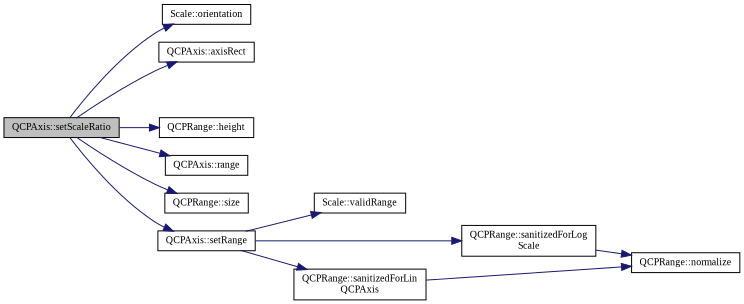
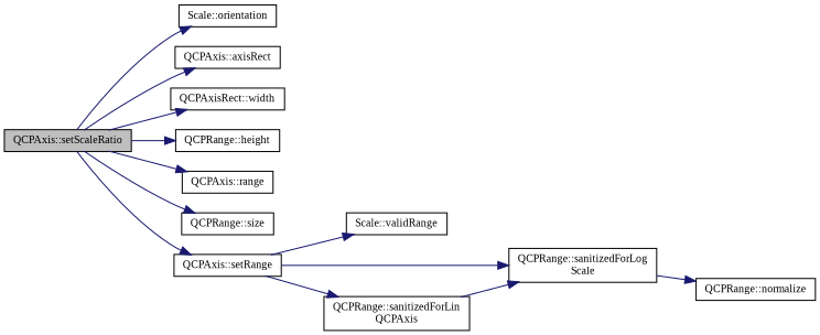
  digraph {
    fontname="Liberation Serif"
    rankdir=LR
    node [color=black fillcolor=white fontname="Liberation Serif" fontsize=10 shape=record style=filled]
    edge [color=midnightblue fontname="Liberation Serif" fontsize=10 labelfontname=Helvetica labelfontsize=10 style=solid]
    n1 [fillcolor=grey75 fontcolor=black height=0.2 label="QCPAxis::setScaleRatio" width=0.4]
    n2 [height=0.2 label="Scale::orientation" width=0.4]
    n3 [height=0.2 label="QCPAxis::axisRect" width=0.4]
+   n4 [height=0.2 label="QCPAxisRect::width" width=0.4]
    n5 [height=0.2 label="QCPRange::height" width=0.4]
    n6 [height=0.2 label="QCPAxis::range" width=0.4]
    n7 [height=0.2 label="QCPRange::size" width=0.4]
    n8 [height=0.2 label="QCPAxis::setRange" width=0.4]
    n9 [height=0.2 label="Scale::validRange" width=0.4]
    n10 [height=0.2 label="QCPRange::sanitizedForLog\lScale" width=0.4]
    n11 [height=0.2 label="QCPRange::sanitizedForLin\lQCPAxis" width=0.4]
    n12 [height=0.2 label="QCPRange::normalize" width=0.4]
    n1 -> n2
    n1 -> n3
+   n1 -> n4
    n1 -> n5
    n1 -> n6
    n1 -> n7
    n1 -> n8
    n8 -> n9
    n8 -> n10
    n8 -> n11
    n10 -> n12
-   n11 -> n12
+   n11 -> n10
  }
